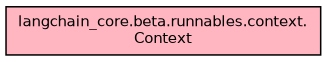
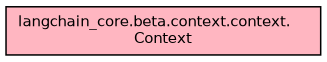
  digraph {
    rankdir=TB
-   n1 [color=black fillcolor=lightpink fontname=Helvetica fontsize=10 height=0.2 label="langchain_core.beta.runnables.context.\lContext" shape=record style=filled width=0.4]
+   n1 [color=black fillcolor=lightpink fontname=Helvetica fontsize=10 height=0.2 label="langchain_core.beta.context.context.\lContext" shape=record style=filled width=0.4]
  }
